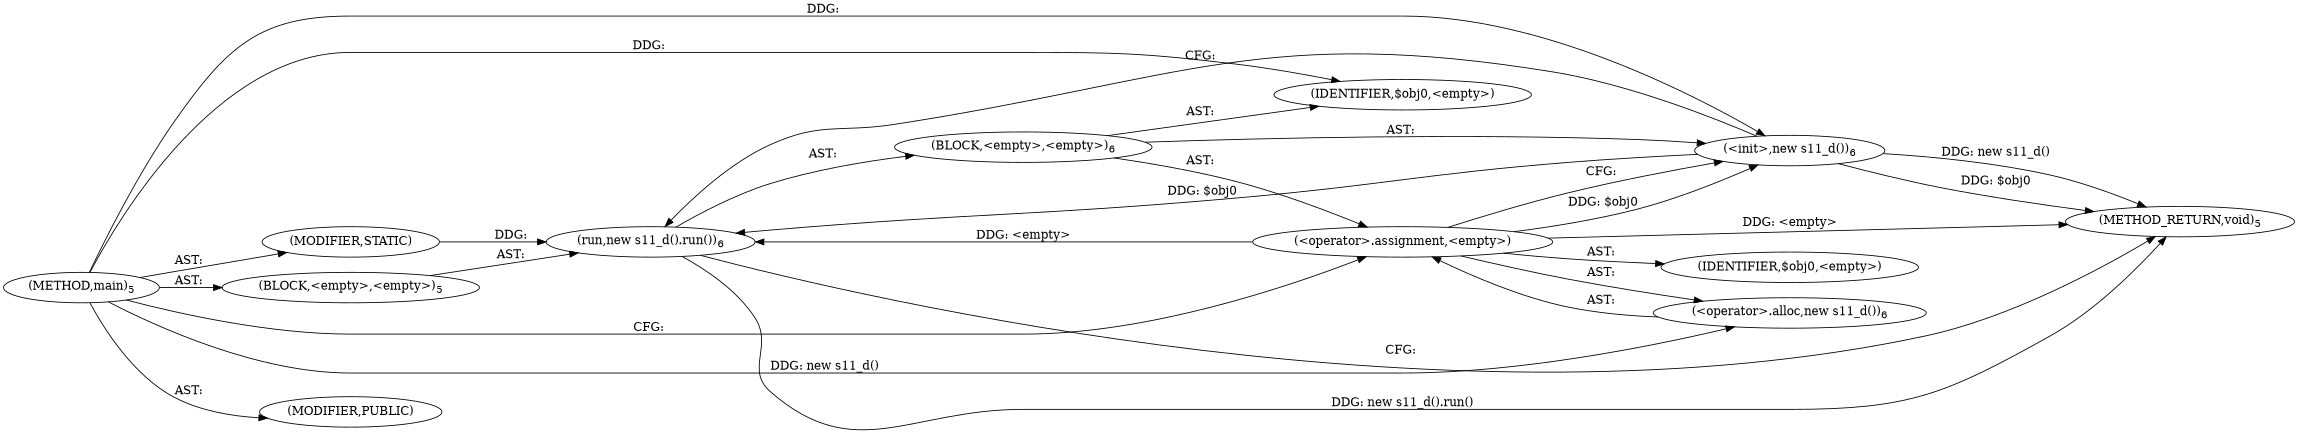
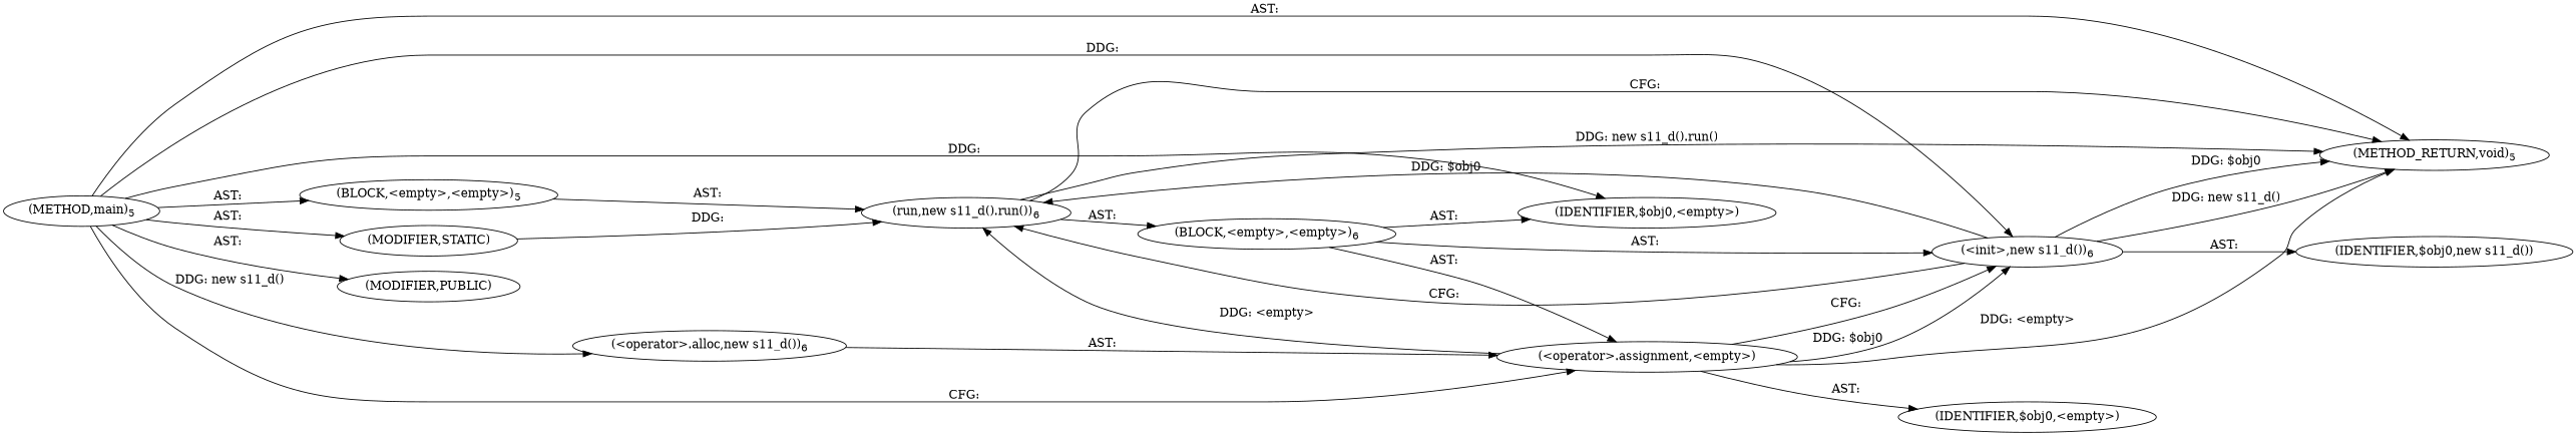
  digraph {
    rankdir=LR
    n1 [label=<(METHOD,main)<SUB>5</SUB>>]
    n2 [label=<(BLOCK,&lt;empty&gt;,&lt;empty&gt;)<SUB>5</SUB>>]
    n3 [label=<(&lt;operator&gt;.assignment,&lt;empty&gt;)>]
    n4 [label=<(&lt;operator&gt;.alloc,new s11_d())<SUB>6</SUB>>]
    n5 [label=<(&lt;init&gt;,new s11_d())<SUB>6</SUB>>]
    n6 [label=<(IDENTIFIER,$obj0,&lt;empty&gt;)>]
    n7 [label=<(MODIFIER,PUBLIC)>]
    n8 [label=<(MODIFIER,STATIC)>]
    n9 [label=<(METHOD_RETURN,void)<SUB>5</SUB>>]
    n10 [label=<(run,new s11_d().run())<SUB>6</SUB>>]
    n11 [label=<(BLOCK,&lt;empty&gt;,&lt;empty&gt;)<SUB>6</SUB>>]
    n12 [label=<(IDENTIFIER,$obj0,&lt;empty&gt;)>]
+   n13 [label=<(IDENTIFIER,$obj0,new s11_d())>]
    n1 -> n2 [label="AST: "]
    n1 -> n3 [label="CFG: "]
    n1 -> n4 [label="DDG: new s11_d()"]
    n1 -> n5 [label="DDG: "]
    n1 -> n6 [label="DDG: "]
    n1 -> n7 [label="AST: "]
    n1 -> n8 [label="AST: "]
+   n1 -> n9 [label="AST: "]
    n2 -> n10 [label="AST: "]
-   n3 -> n4 [label="AST: "]
    n3 -> n5 [label="CFG: "]
    n3 -> n5 [label="DDG: $obj0"]
    n3 -> n9 [label="DDG: &lt;empty&gt;"]
    n3 -> n10 [label="DDG: &lt;empty&gt;"]
    n3 -> n12 [label="AST: "]
    n4 -> n3 [label="AST: "]
    n5 -> n9 [label="DDG: $obj0"]
    n5 -> n9 [label="DDG: new s11_d()"]
    n5 -> n10 [label="CFG: "]
    n5 -> n10 [label="DDG: $obj0"]
+   n5 -> n13 [label="AST: "]
    n8 -> n10 [label="DDG: "]
    n10 -> n9 [label="CFG: "]
    n10 -> n9 [label="DDG: new s11_d().run()"]
    n10 -> n11 [label="AST: "]
    n11 -> n3 [label="AST: "]
    n11 -> n5 [label="AST: "]
    n11 -> n6 [label="AST: "]
  }
